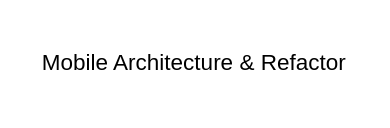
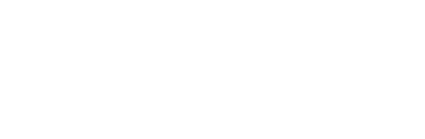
  <mxCell id="0" />
  <mxCell id="1" parent="0" />
- <mxCell id="2" value="&lt;font style=&quot;font-size: 18px&quot;&gt;Mobile Architecture &amp;amp; Refactor&lt;/font&gt;" style="text;html=1;strokeColor=none;fillColor=none;align=center;verticalAlign=middle;whiteSpace=wrap;rounded=0;" vertex="1" parent="1"><mxGeometry x="20" y="20" width="270" height="60" as="geometry" /></mxCell>
